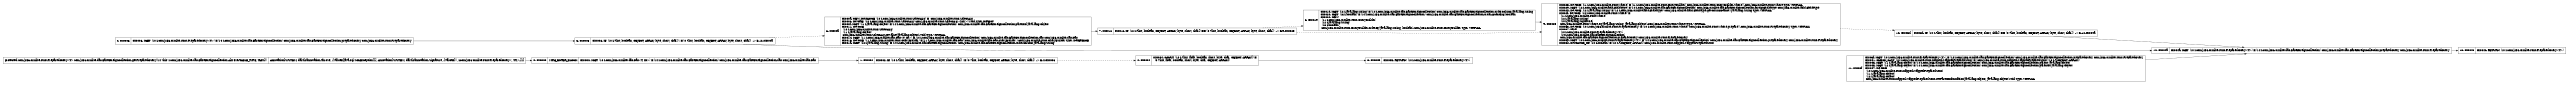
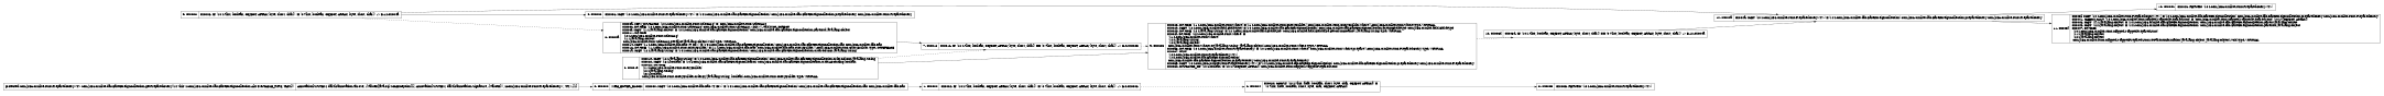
  digraph {
    rankdir=LR
    node [shape=record]
    n1 [label="{0\:\ 0x0000|MTH_ENTER_BLOCK\l|0x0000: IGET  (r0 I:com.j256.ormlite.dao.Dao\<T, ID\>) = (r4 I:com.j256.ormlite.dao.BaseForeignCollection) com.j256.ormlite.dao.BaseForeignCollection.dao com.j256.ormlite.dao.Dao \l}"]
    n2 [label="{1\:\ 0x0002|0x0002: IF  (r0 I:?[int, boolean, OBJECT, ARRAY, byte, short, char]) != (0 ?[int, boolean, OBJECT, ARRAY, byte, short, char])  \-\> B:4:0x0006 \l}"]
    n3 [label="{2\:\ 0x0004|0x0004: CONST  (r0 I:?[int, float, boolean, short, byte, char, OBJECT, ARRAY]) = \l  (0 ?[int, float, boolean, short, byte, char, OBJECT, ARRAY])\l \l}"]
    n4 [label="{3\:\ 0x0005|0x0005: RETURN  (r0 I:com.j256.ormlite.stmt.PreparedQuery\<T\>) \l}"]
    n5 [label="{4\:\ 0x0006|0x0006: IGET  (r0 I:com.j256.ormlite.stmt.PreparedQuery\<T\>) = (r4 I:com.j256.ormlite.dao.BaseForeignCollection) com.j256.ormlite.dao.BaseForeignCollection.preparedQuery com.j256.ormlite.stmt.PreparedQuery \l}"]
    n6 [label="{5\:\ 0x0008|0x0008: IF  (r0 I:?[int, boolean, OBJECT, ARRAY, byte, short, char]) != (0 ?[int, boolean, OBJECT, ARRAY, byte, short, char])  \-\> B:12:0x004a \l}"]
    n7 [label="{6\:\ 0x000a|0x000a: NEW_INSTANCE  (r0 I:com.j256.ormlite.stmt.SelectArg) =  com.j256.ormlite.stmt.SelectArg \l0x000c: INVOKE  (r0 I:com.j256.ormlite.stmt.SelectArg) com.j256.ormlite.stmt.SelectArg.\<init\>():void type: DIRECT \l0x000f: IGET  (r1 I:java.lang.Object) = (r4 I:com.j256.ormlite.dao.BaseForeignCollection) com.j256.ormlite.dao.BaseForeignCollection.parentId java.lang.Object \l0x0011: INVOKE  \l  (r0 I:com.j256.ormlite.stmt.SelectArg)\l  (r1 I:java.lang.Object)\l com.j256.ormlite.stmt.SelectArg.setValue(java.lang.Object):void type: VIRTUAL \l0x0014: IGET  (r1 I:com.j256.ormlite.dao.Dao\<T, ID\>) = (r4 I:com.j256.ormlite.dao.BaseForeignCollection) com.j256.ormlite.dao.BaseForeignCollection.dao com.j256.ormlite.dao.Dao \l0x0016: INVOKE  (r1 I:com.j256.ormlite.stmt.QueryBuilder) = (r1 I:com.j256.ormlite.dao.Dao) com.j256.ormlite.dao.Dao.queryBuilder():com.j256.ormlite.stmt.QueryBuilder type: INTERFACE \l0x001a: IGET  (r2 I:java.lang.String) = (r4 I:com.j256.ormlite.dao.BaseForeignCollection) com.j256.ormlite.dao.BaseForeignCollection.orderColumn java.lang.String \l}"]
    n8 [label="{12\:\ 0x004a|0x004a: IGET  (r0 I:com.j256.ormlite.stmt.PreparedQuery\<T\>) = (r4 I:com.j256.ormlite.dao.BaseForeignCollection) com.j256.ormlite.dao.BaseForeignCollection.preparedQuery com.j256.ormlite.stmt.PreparedQuery \l}"]
    n9 [label="{7\:\ 0x001c|0x001c: IF  (r2 I:?[int, boolean, OBJECT, ARRAY, byte, short, char]) == (0 ?[int, boolean, OBJECT, ARRAY, byte, short, char])  \-\> B:9:0x0025 \l}"]
    n10 [label="{13\:\ 0x004c|0x004c: RETURN  (r0 I:com.j256.ormlite.stmt.PreparedQuery\<T\>) \l}"]
-   n11 [label="{8\:\ 0x001e|0x001e: IGET  (r2 I:java.lang.String) = (r4 I:com.j256.ormlite.dao.BaseForeignCollection) com.j256.ormlite.dao.BaseForeignCollection.orderColumn java.lang.String \l0x0020: IGET  (r3 I:boolean) = (r4 I:com.j256.ormlite.dao.BaseForeignCollection) com.j256.ormlite.dao.BaseForeignCollection.orderAscending boolean \l0x0022: NEW  \l  (r1 I:com.j256.ormlite.stmt.QueryBuilder)\l  (r2 I:java.lang.String)\l  (r3 I:boolean)\l com.j256.ormlite.stmt.QueryBuilder.orderBy(java.lang.String, boolean):com.j256.ormlite.stmt.QueryBuilder type: VIRTUAL \l}"]
-   n12 [label="{9\:\ 0x0025|0x0025: INVOKE  (r1 I:com.j256.ormlite.stmt.Where) = (r1 I:com.j256.ormlite.stmt.QueryBuilder) com.j256.ormlite.stmt.QueryBuilder.where():com.j256.ormlite.stmt.Where type: VIRTUAL \l0x0029: IGET  (r2 I:com.j256.ormlite.field.FieldType) = (r4 I:com.j256.ormlite.dao.BaseForeignCollection) com.j256.ormlite.dao.BaseForeignCollection.foreignFieldType com.j256.ormlite.field.FieldType \l0x002b: INVOKE  (r2 I:java.lang.String) = (r2 I:com.j256.ormlite.field.FieldType) com.j256.ormlite.field.FieldType.getColumnName():java.lang.String type: VIRTUAL \l0x002f: INVOKE  (r0 I:com.j256.ormlite.stmt.Where) = \l  (r1 I:com.j256.ormlite.stmt.Where)\l  (r2 I:java.lang.String)\l  (r0 I:java.lang.Signature)\l com.j256.ormlite.stmt.Where.eq(java.lang.String, java.lang.Object):com.j256.ormlite.stmt.Where type: VIRTUAL \l0x0033: INVOKE  (r0 I:com.j256.ormlite.stmt.PreparedQuery) = (r0 I:com.j256.ormlite.stmt.Where) com.j256.ormlite.stmt.Where.prepare():com.j256.ormlite.stmt.PreparedQuery type: VIRTUAL \l0x0037: IPUT  \l  (r0 I:com.j256.ormlite.stmt.PreparedQuery\<T\>)\l  (r4 I:com.j256.ormlite.dao.BaseForeignCollection)\l com.j256.ormlite.dao.BaseForeignCollection.preparedQuery com.j256.ormlite.stmt.PreparedQuery \l0x0039: IGET  (r0 I:com.j256.ormlite.stmt.PreparedQuery\<T\>) = (r4 I:com.j256.ormlite.dao.BaseForeignCollection) com.j256.ormlite.dao.BaseForeignCollection.preparedQuery com.j256.ormlite.stmt.PreparedQuery \l0x003b: INSTANCE_OF  (r0 I:boolean) = (r0 I:?[OBJECT, ARRAY]) com.j256.ormlite.stmt.mapped.MappedPreparedStmt \l}"]
+   n11 [label="{8\:\ 0x001e|0x001e: IGET  (r2 I:java.lang.String) = (r4 I:com.j256.ormlite.dao.BaseForeignCollection) com.j256.ormlite.dao.BaseForeignCollection.orderColumn java.lang.String \l0x0020: IGET  (r3 I:boolean) = (r4 I:com.j256.ormlite.dao.BaseForeignCollection) com.j256.ormlite.dao.BaseForeignCollection.orderAscending boolean \l0x0022: INVOKE  \l  (r1 I:com.j256.ormlite.stmt.QueryBuilder)\l  (r2 I:java.lang.String)\l  (r3 I:boolean)\l com.j256.ormlite.stmt.QueryBuilder.orderBy(java.lang.String, boolean):com.j256.ormlite.stmt.QueryBuilder type: VIRTUAL \l}"]
+   n12 [label="{9\:\ 0x0025|0x0025: INVOKE  (r1 I:com.j256.ormlite.stmt.Where) = (r1 I:com.j256.ormlite.stmt.QueryBuilder) com.j256.ormlite.stmt.QueryBuilder.where():com.j256.ormlite.stmt.Where type: VIRTUAL \l0x0029: IGET  (r2 I:com.j256.ormlite.field.FieldType) = (r4 I:com.j256.ormlite.dao.BaseForeignCollection) com.j256.ormlite.dao.BaseForeignCollection.foreignFieldType com.j256.ormlite.field.FieldType \l0x002b: INVOKE  (r2 I:java.lang.String) = (r2 I:com.j256.ormlite.field.FieldType) com.j256.ormlite.field.FieldType.getColumnName():java.lang.String type: VIRTUAL \l0x002f: INVOKE  (r0 I:com.j256.ormlite.stmt.Where) = \l  (r1 I:com.j256.ormlite.stmt.Where)\l  (r2 I:java.lang.String)\l  (r0 I:java.lang.Object)\l com.j256.ormlite.stmt.Where.eq(java.lang.String, java.lang.Object):com.j256.ormlite.stmt.Where type: VIRTUAL \l0x0033: INVOKE  (r0 I:com.j256.ormlite.stmt.PreparedQuery) = (r0 I:com.j256.ormlite.stmt.Where) com.j256.ormlite.stmt.Where.prepare():com.j256.ormlite.stmt.PreparedQuery type: VIRTUAL \l0x0037: IPUT  \l  (r0 I:com.j256.ormlite.stmt.PreparedQuery\<T\>)\l  (r4 I:com.j256.ormlite.dao.BaseForeignCollection)\l com.j256.ormlite.dao.BaseForeignCollection.preparedQuery com.j256.ormlite.stmt.PreparedQuery \l0x0039: IGET  (r0 I:com.j256.ormlite.stmt.PreparedQuery\<T\>) = (r4 I:com.j256.ormlite.dao.BaseForeignCollection) com.j256.ormlite.dao.BaseForeignCollection.preparedQuery com.j256.ormlite.stmt.PreparedQuery \l0x003b: INSTANCE_OF  (r0 I:boolean) = (r0 I:?[OBJECT, ARRAY]) com.j256.ormlite.stmt.mapped.MappedPreparedStmt \l}"]
    n13 [label="{10\:\ 0x003d|0x003d: IF  (r0 I:?[int, boolean, OBJECT, ARRAY, byte, short, char]) == (0 ?[int, boolean, OBJECT, ARRAY, byte, short, char])  \-\> B:12:0x004a \l}"]
    n14 [label="{11\:\ 0x003f|0x003f: IGET  (r0 I:com.j256.ormlite.stmt.PreparedQuery\<T\>) = (r4 I:com.j256.ormlite.dao.BaseForeignCollection) com.j256.ormlite.dao.BaseForeignCollection.preparedQuery com.j256.ormlite.stmt.PreparedQuery \l0x0041: CHECK_CAST  (r0 I:com.j256.ormlite.stmt.mapped.MappedPreparedStmt) = (com.j256.ormlite.stmt.mapped.MappedPreparedStmt) (r0 I:?[OBJECT, ARRAY]) \l0x0043: IGET  (r1 I:java.lang.Object) = (r4 I:com.j256.ormlite.dao.BaseForeignCollection) com.j256.ormlite.dao.BaseForeignCollection.parent java.lang.Object \l0x0045: IGET  (r2 I:java.lang.Object) = (r4 I:com.j256.ormlite.dao.BaseForeignCollection) com.j256.ormlite.dao.BaseForeignCollection.parentId java.lang.Object \l0x0047: INVOKE  \l  (r0 I:com.j256.ormlite.stmt.mapped.MappedPreparedStmt)\l  (r1 I:java.lang.Object)\l  (r2 I:java.lang.Object)\l com.j256.ormlite.stmt.mapped.MappedPreparedStmt.setParentInformation(java.lang.Object, java.lang.Object):void type: VIRTUAL \l}"]
    n15 [label="{protected com.j256.ormlite.stmt.PreparedQuery\<T\> com.j256.ormlite.dao.BaseForeignCollection.getPreparedQuery((r4 'this' I:com.j256.ormlite.dao.BaseForeignCollection A[IMMUTABLE_TYPE, THIS]))  | Annotation[SYSTEM, dalvik.annotation.Throws, \{value=[java.sql.SQLException]\}], Annotation[SYSTEM, dalvik.annotation.Signature, \{value=[(), Lcom\/j256\/ormlite\/stmt\/PreparedQuery\<, TT;\>;]\}]\l}"]
    n1 -> n2
    n2 -> n3 [style=dashed]
    n3 -> n4
-   n5 -> n6
+   n6 -> n5
    n6 -> n7 [style=dashed]
    n6 -> n8
    n7 -> n9
    n8 -> n10
-   n9 -> n11 [style=dashed]
+   n11 -> n9 [style=dashed]
    n9 -> n12 [style=dashed]
    n11 -> n12
    n12 -> n13 [style=dashed]
    n13 -> n8
-   n14 -> n8
+   n8 -> n14
    n15 -> n1
  }
